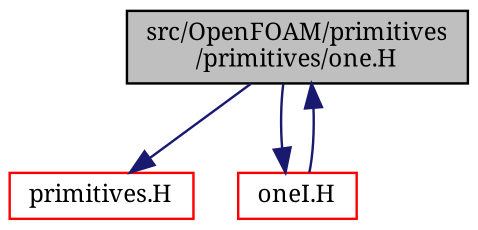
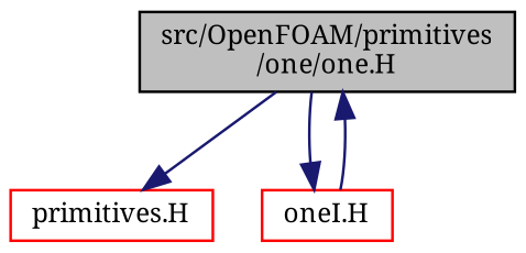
  digraph {
    fontname="Noto Serif"
    node [color=red fontname="Noto Serif" fontsize=10 shape=record]
    edge [color=midnightblue fontname="Noto Serif" fontsize=10 labelfontname=Helvetica labelfontsize=10 style=solid]
-   n1 [color=black fillcolor=grey75 fontcolor=black height=0.2 label="src/OpenFOAM/primitives\l/primitives/one.H" style=filled width=0.4]
+   n1 [color=black fillcolor=grey75 fontcolor=black height=0.2 label="src/OpenFOAM/primitives\l/one/one.H" style=filled width=0.4]
    n2 [height=0.2 label="primitives.H" width=0.4]
    n3 [height=0.2 label="oneI.H" width=0.4]
    n1 -> n2
    n1 -> n3
    n3 -> n1
  }
